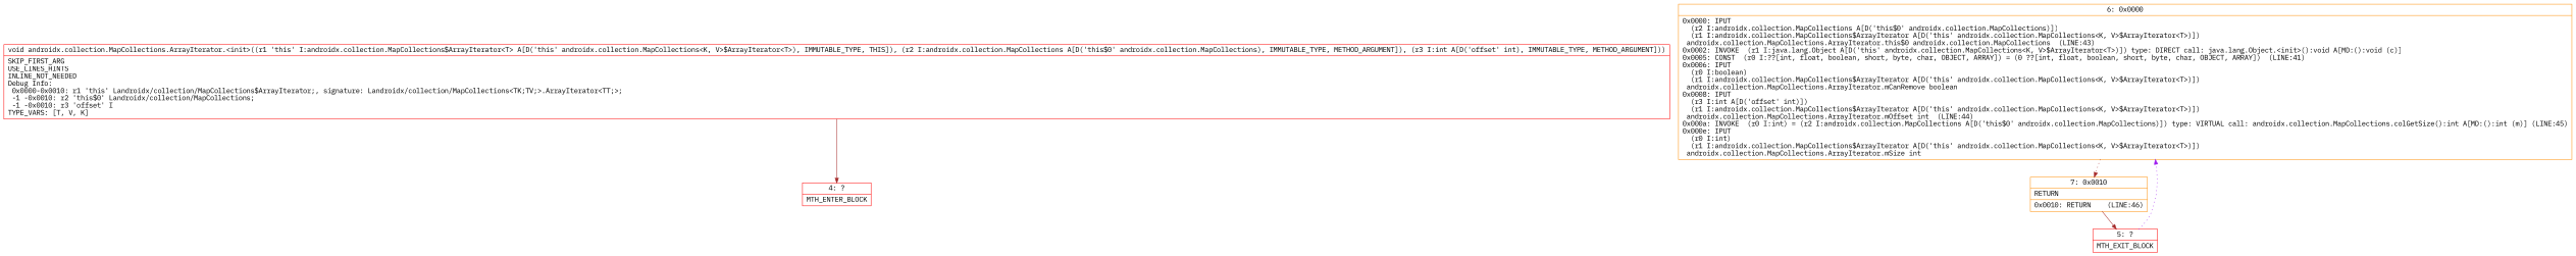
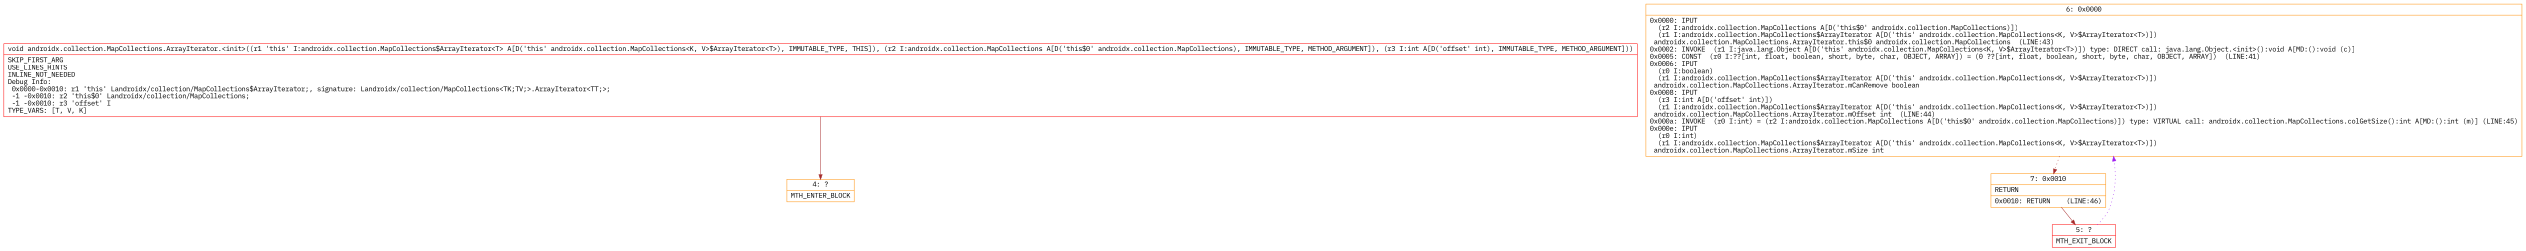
  digraph {
    fontname="IBM Plex Mono"
    node [color=red fontname="IBM Plex Mono" shape=record]
    edge [color=brown fontname="IBM Plex Mono" style=dotted]
-   n1 [label="{4\:\ ?|MTH_ENTER_BLOCK\l}"]
+   n1 [color=darkorange label="{4\:\ ?|MTH_ENTER_BLOCK\l}"]
    n2 [color=darkorange label="{6\:\ 0x0000|0x0000: IPUT  \l  (r2 I:androidx.collection.MapCollections A[D('this$0' androidx.collection.MapCollections)])\l  (r1 I:androidx.collection.MapCollections$ArrayIterator A[D('this' androidx.collection.MapCollections\<K, V\>$ArrayIterator\<T\>)])\l androidx.collection.MapCollections.ArrayIterator.this$0 androidx.collection.MapCollections  (LINE:43)\l0x0002: INVOKE  (r1 I:java.lang.Object A[D('this' androidx.collection.MapCollections\<K, V\>$ArrayIterator\<T\>)]) type: DIRECT call: java.lang.Object.\<init\>():void A[MD:():void (c)]\l0x0005: CONST  (r0 I:??[int, float, boolean, short, byte, char, OBJECT, ARRAY]) = (0 ??[int, float, boolean, short, byte, char, OBJECT, ARRAY])  (LINE:41)\l0x0006: IPUT  \l  (r0 I:boolean)\l  (r1 I:androidx.collection.MapCollections$ArrayIterator A[D('this' androidx.collection.MapCollections\<K, V\>$ArrayIterator\<T\>)])\l androidx.collection.MapCollections.ArrayIterator.mCanRemove boolean \l0x0008: IPUT  \l  (r3 I:int A[D('offset' int)])\l  (r1 I:androidx.collection.MapCollections$ArrayIterator A[D('this' androidx.collection.MapCollections\<K, V\>$ArrayIterator\<T\>)])\l androidx.collection.MapCollections.ArrayIterator.mOffset int  (LINE:44)\l0x000a: INVOKE  (r0 I:int) = (r2 I:androidx.collection.MapCollections A[D('this$0' androidx.collection.MapCollections)]) type: VIRTUAL call: androidx.collection.MapCollections.colGetSize():int A[MD:():int (m)] (LINE:45)\l0x000e: IPUT  \l  (r0 I:int)\l  (r1 I:androidx.collection.MapCollections$ArrayIterator A[D('this' androidx.collection.MapCollections\<K, V\>$ArrayIterator\<T\>)])\l androidx.collection.MapCollections.ArrayIterator.mSize int \l}"]
    n3 [color=darkorange label="{7\:\ 0x0010|RETURN\l|0x0010: RETURN    (LINE:46)\l}"]
    n4 [label="{5\:\ ?|MTH_EXIT_BLOCK\l}"]
    n5 [label="{void androidx.collection.MapCollections.ArrayIterator.\<init\>((r1 'this' I:androidx.collection.MapCollections$ArrayIterator\<T\> A[D('this' androidx.collection.MapCollections\<K, V\>$ArrayIterator\<T\>), IMMUTABLE_TYPE, THIS]), (r2 I:androidx.collection.MapCollections A[D('this$0' androidx.collection.MapCollections), IMMUTABLE_TYPE, METHOD_ARGUMENT]), (r3 I:int A[D('offset' int), IMMUTABLE_TYPE, METHOD_ARGUMENT]))  | SKIP_FIRST_ARG\lUSE_LINES_HINTS\lINLINE_NOT_NEEDED\lDebug Info:\l  0x0000\-0x0010: r1 'this' Landroidx\/collection\/MapCollections$ArrayIterator;, signature: Landroidx\/collection\/MapCollections\<TK;TV;\>.ArrayIterator\<TT;\>;\l  \-1 \-0x0010: r2 'this$0' Landroidx\/collection\/MapCollections;\l  \-1 \-0x0010: r3 'offset' I\lTYPE_VARS: [T, V, K]\l}"]
    n2 -> n3
    n3 -> n4 [style=solid]
    n4 -> n2 [color=purple]
    n5 -> n1 [style=solid]
  }
